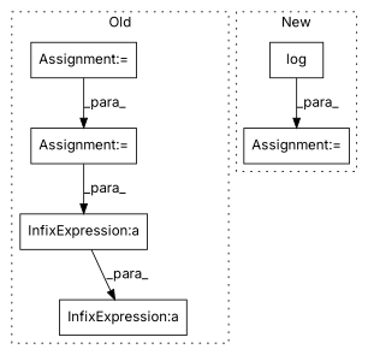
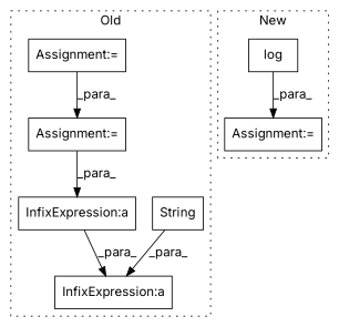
  digraph {
    fontname=Inter
    node [a=7 l=1 shape=box fontname=Inter]
    edge [fontname=Inter]
+   n1 [a=32 l="7,1" label=String s="9903,9918"]
    n2 [a=27 l=3 label="InfixExpression:a" s=9938]
    n3 [a=27 l=3 label="InfixExpression:a" s=9690]
    n4 [label="Assignment:=" s=9563]
    n5 [label="Assignment:=" s=9592]
    n6 [a=32 l="4,1" label=log s="9678,9683"]
    n7 [label="Assignment:=" s=9695]
    subgraph cluster_1 {
      label=Old
      style=dotted
+     n1
      n2
      n3
      n4
      n5
    }
    subgraph cluster_2 {
      label=New
      style=dotted
      n6
      n7
    }
+   n1 -> n2 [label=_para_]
    n3 -> n2 [label=_para_]
    n4 -> n5 [label=_para_]
    n5 -> n3 [label=_para_]
    n6 -> n7 [label=_para_]
  }
